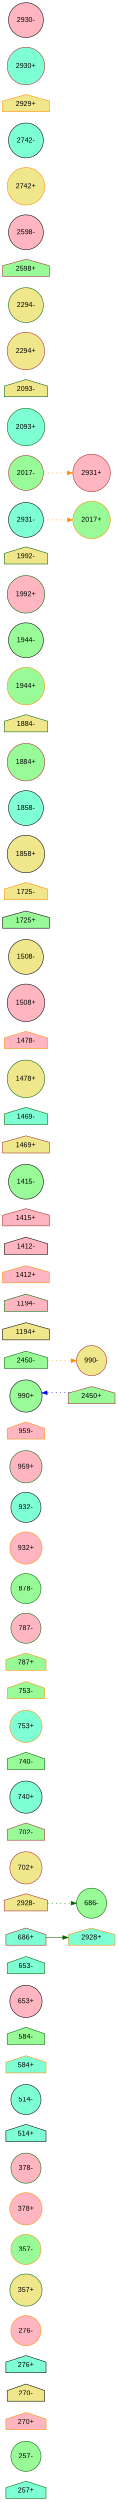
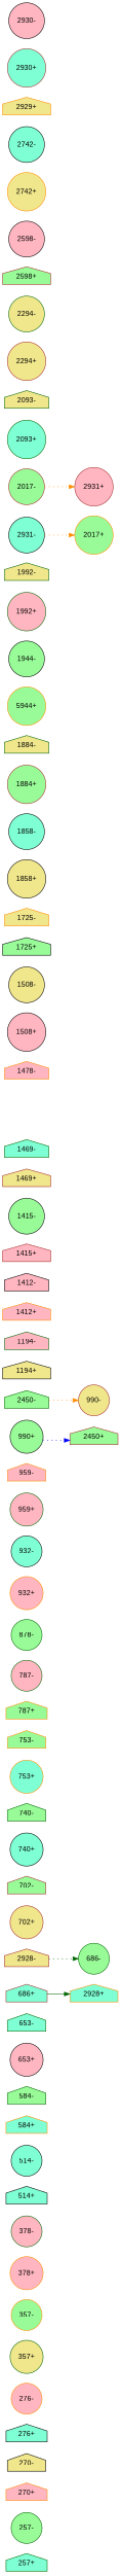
  digraph {
    fontname="Liberation Sans"
    k=16
    rankdir=LR
    node [color=darkgreen fillcolor=palegreen fontname="Liberation Sans" l=1144 shape=circle style=filled]
    edge [color=darkorange d=-6 e=2.0 fontname="Liberation Sans" n=113 style=dotted]
    "257+" [fillcolor=aquamarine shape=house]
    "257-"
    "270+" [color=darkorange fillcolor=lightpink l=1343 shape=house]
    "270-" [color=black fillcolor=khaki l=1343 shape=house]
    "276+" [color=black fillcolor=aquamarine l=1265 shape=house]
    "276-" [color=darkorange fillcolor=lightpink l=1265]
    "357+" [fillcolor=khaki l=1568]
    "357-" [color=darkorange l=1568]
    "378+" [color=darkorange fillcolor=lightpink l=1200]
    "378-" [fillcolor=lightpink l=1200]
    "514+" [color=black fillcolor=aquamarine l=1679 shape=house]
    "514-" [color=black fillcolor=aquamarine l=1679]
    "584+" [color=darkorange fillcolor=aquamarine l=1072 shape=house]
    "584-" [l=1072 shape=house]
    "653+" [color=black fillcolor=lightpink l=1080]
    "653-" [fillcolor=aquamarine l=1080 shape=house]
    "686+" [color=brown fillcolor=aquamarine l=1420 shape=house]
    "2928+" [color=darkorange fillcolor=aquamarine l=3002 shape=house]
    "686-" [l=1420]
    "702+" [color=brown fillcolor=khaki l=1346]
    "702-" [color=brown l=1346 shape=house]
    "740+" [color=black fillcolor=aquamarine l=1074]
    "740-" [l=1074 shape=house]
    "753+" [color=darkorange fillcolor=aquamarine l=1263]
    "753-" [color=darkorange l=1263 shape=house]
    "787+" [color=darkorange l=1641 shape=house]
    "787-" [fillcolor=lightpink l=1641]
    "878-" [l=1466]
    "932+" [color=darkorange fillcolor=lightpink l=1207]
    "932-" [color=black fillcolor=aquamarine l=1207]
    "959+" [fillcolor=lightpink l=1499]
    "959-" [color=darkorange fillcolor=lightpink l=1499 shape=house]
    "990+" [color=black l=2499]
    "2450+" [color=brown l=1014 shape=house]
    "990-" [color=brown fillcolor=khaki l=2499]
    "1194+" [color=black fillcolor=khaki l=1935 shape=house]
    "1194-" [fillcolor=lightpink l=1935 shape=house]
    "1412+" [color=darkorange fillcolor=lightpink l=1660 shape=house]
    "1412-" [color=black fillcolor=lightpink l=1660 shape=house]
    "1415+" [color=brown fillcolor=lightpink l=1278 shape=house]
    "1415-" [color=black l=1278]
    "1469+" [color=brown fillcolor=khaki l=1511 shape=house]
    "1469-" [fillcolor=aquamarine l=1511 shape=house]
-   "1478+" [fillcolor=khaki l=1345]
    "1478-" [color=darkorange fillcolor=lightpink l=1345 shape=house]
    "1508+" [color=black fillcolor=lightpink l=1426]
    "1508-" [color=black fillcolor=khaki l=1426]
    "1725+" [color=black l=1724 shape=house]
    "1725-" [color=darkorange fillcolor=khaki l=1724 shape=house]
    "1858+" [color=black fillcolor=khaki l=1071]
    "1858-" [color=black fillcolor=aquamarine l=1071]
    "1884+" [color=brown l=1899]
    "1884-" [fillcolor=khaki l=1899 shape=house]
-   "1944+" [color=darkorange l=1126]
+   "1944+" [color=darkorange l=1126 label="5944+"]
    "1944-" [color=black l=1126]
    "1992+" [fillcolor=lightpink l=1241]
    "1992-" [fillcolor=khaki l=1241 shape=house]
    "2017+" [color=darkorange l=1698]
    "2017-" [color=brown l=1698]
    "2931+" [color=brown fillcolor=lightpink l=2998]
    "2093+" [fillcolor=aquamarine l=1106]
    "2093-" [fillcolor=khaki l=1106 shape=house]
    "2294+" [color=brown fillcolor=khaki l=1638]
    "2294-" [fillcolor=khaki l=1638]
    "2450-" [l=1014 shape=house]
    "2598+" [color=brown l=1482 shape=house]
    "2598-" [color=black fillcolor=lightpink l=1482]
    "2742+" [color=darkorange fillcolor=khaki l=1415]
    "2742-" [color=black fillcolor=aquamarine l=1415]
    "2928-" [color=brown fillcolor=khaki l=3002 shape=house]
    "2929+" [color=darkorange fillcolor=khaki l=3127 shape=house]
    "2930+" [color=brown fillcolor=aquamarine l=3168]
    "2930-" [color=black fillcolor=lightpink l=3168]
    "2931-" [color=black fillcolor=aquamarine l=2998]
    "686+" -> "2928+" [color=darkgreen style=solid]
-   "2450+" -> "990+" [color=blue d=31 e=2.6 n=71]
+   "990+" -> "2450+" [color=blue d=31 e=2.6 n=71]
    "2017-" -> "2931+" [d=-15 e=0.0 n=126]
    "2450-" -> "990-" [d=31 e=2.6 n=71]
    "2928-" -> "686-" [color=darkgreen]
    "2931-" -> "2017+" [d=-15 e=0.0 n=126]
  }
